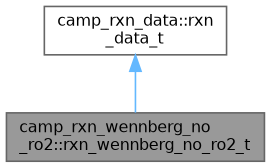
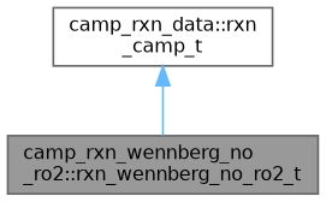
  digraph {
    node [color=gray40 fontname=Helvetica fontsize=10 shape=box style=filled]
    n1 [fillcolor=grey60 fontcolor=black height=0.2 label="camp_rxn_wennberg_no\l_ro2::rxn_wennberg_no_ro2_t" width=0.4]
-   n2 [fillcolor=white height=0.2 label="camp_rxn_data::rxn\l_data_t" width=0.4]
+   n2 [fillcolor=white height=0.2 label="camp_rxn_data::rxn\l_camp_t" width=0.4]
    n2 -> n1 [color=steelblue1 dir=back fontname=Helvetica fontsize=10 labelfontname=Helvetica labelfontsize=10 style=solid]
  }
